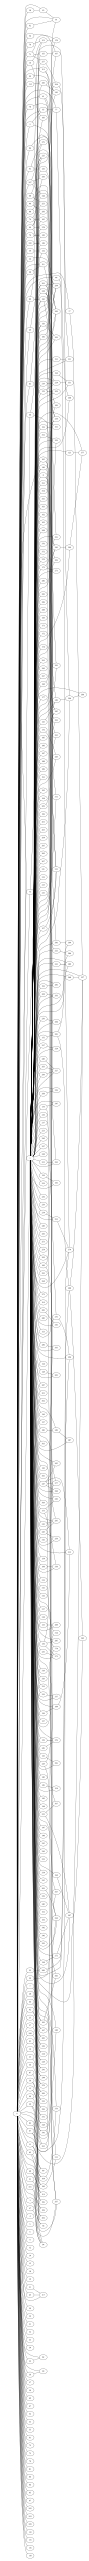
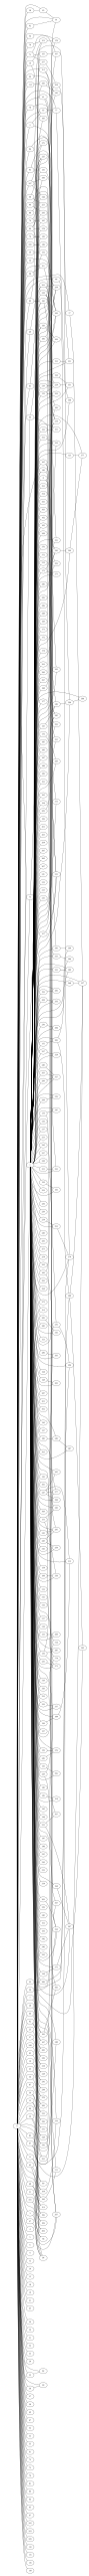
  graph {
    fontname="Liberation Serif"
    rankdir=LR
    node [fontname="Liberation Serif"]
    edge [fontname="Liberation Serif"]
    0
    1
    2
    3
    4
    5
    6
    7
    8
    9
    10
    11
    12
    13
    14
    15
    16
    17
    18
    19
    20
    21
    22
    23
    24
    25
    26
    27
    28
    29
    30
    31
    32
    33
    34
    35
    36
    37
    38
    39
    40
    41
    42
    43
    44
    45
    46
    47
    48
    49
    50
    51
    52
    53
    54
    55
    56
    57
    58
    59
    60
    61
    62
    63
    64
    65
    66
    67
    68
    69
    70
    71
    72
    73
    74
    75
    76
    77
    78
    79
    80
    81
    82
    83
    84
    85
    86
    87
    88
    89
    90
    91
    92
    93
    94
    95
    96
    97
    98
    99
    100
    101
    102
    103
    104
    105
    106
    107
    108
    109
    110
    111
    112
    113
    114
    115
    116
-   117
    118
    119
    120
    121
    122
    123
    124
    125
    126
    127
    128
    129
    130
    131
    132
    133
    134
    135
    136
    137
    138
    139
    140
    141
    142
    143
    144
    145
    146
    147
    148
    149
    150
    151
    152
    153
    154
    155
    156
    157
    158
    159
    160
    161
    162
    163
    164
    165
    166
    167
    168
    169
    170
    171
    172
    173
    174
    175
    176
    177
    178
    179
    180
    181
    182
    183
    184
    185
    186
    187
    188
    189
    190
    191
    192
    193
    194
    195
    196
    197
    198
    199
    200
    201
    202
    203
    204
    205
    206
    207
    208
    209
    210
    211
    212
    213
    214
    215
    216
    217
    218
    219
    220
    221
    222
    223
    224
    225
    226
    227
    228
    229
    230
    231
    232
    233
    234
    235
    236
    237
    238
    239
    240
    241
    242
    243
    244
    245
    246
    247
    248
    249
    250
    251
    252
    253
    254
    255
    256
    257
    258
    259
    260
    261
    262
    263
    264
    265
    266
    267
    268
    269
    270
    271
    272
    273
    n275 [label=774]
    275
    276
    277
    278
    279
    280
    281
    282
    283
    284
    285
    286
    287
    288
    289
    290
    291
    292
    293
    294
    295
    296
    297
    298
    299
    300
    301
    302
    303
    304
    305
    306
    307
    308
    309
    310
    311
    312
    313
    314
    315
    316
    317
    318
    319
    320
    321
    322
    323
    324
    325
    326
    327
    328
    329
    330
    331
    332
    333
    334
-   335
    336
    337
    338
    339
    340
    341
    342
    343
    344
    345
    346
    347
    348
    349
    350
    351
    352
    353
    354
    355
    356
    357
    358
    359
    360
    361
    362
    363
    364
    365
    366
    367
    368
    369
    370
    371
    372
    373
    374
    375
    376
    377
    378
    379
    380
    381
    382
    383
    384
    385
    386
    387
    388
    389
    390
    391
    392
    393
    394
    395
    396
    397
    398
    399
    0 -- 1
    0 -- 2
    0 -- 3
    0 -- 4
    0 -- 5
    0 -- 6
    0 -- 7
    0 -- 8
    0 -- 9
    0 -- 10
    0 -- 11
    0 -- 12
    0 -- 13
    0 -- 14
    0 -- 15
    0 -- 16
    0 -- 17
    0 -- 18
    0 -- 19
    0 -- 20
    0 -- 21
    0 -- 22
    0 -- 23
    0 -- 24
    0 -- 25
    0 -- 26
    0 -- 27
    0 -- 28
    0 -- 29
    0 -- 30
    0 -- 31
    0 -- 32
    0 -- 33
    0 -- 34
    0 -- 35
    0 -- 36
    0 -- 37
    0 -- 38
    0 -- 39
    0 -- 40
    0 -- 41
    0 -- 42
    0 -- 43
    0 -- 44
    0 -- 45
    0 -- 46
    0 -- 47
    0 -- 48
    0 -- 49
    0 -- 50
    0 -- 51
    0 -- 52
    0 -- 53
    0 -- 54
    0 -- 55
    0 -- 56
    0 -- 57
    0 -- 58
    0 -- 59
    0 -- 60
    0 -- 61
    0 -- 62
    0 -- 63
    0 -- 64
    0 -- 65
    0 -- 66
    0 -- 67
    0 -- 68
    0 -- 69
    0 -- 70
    0 -- 71
    0 -- 72
    0 -- 73
    0 -- 74
    0 -- 75
    0 -- 76
    0 -- 77
    0 -- 78
    0 -- 79
    0 -- 80
    0 -- 81
    0 -- 82
    0 -- 83
    0 -- 84
    0 -- 85
    0 -- 86
    0 -- 87
    0 -- 88
    0 -- 89
    0 -- 90
    0 -- 91
    0 -- 92
    0 -- 93
    0 -- 94
    0 -- 95
    0 -- 96
    0 -- 97
    0 -- 98
    0 -- 99
    0 -- 100
    0 -- 101
    0 -- 102
    0 -- 103
    0 -- 104
    0 -- 105
    0 -- 106
    0 -- 107
    0 -- 108
    0 -- 109
    0 -- 110
    0 -- 111
    0 -- 112
    0 -- 113
    0 -- 114
    0 -- 115
    0 -- 116
-   0 -- 117
    0 -- 118
    1 -- 119
    1 -- 120
    1 -- 121
    1 -- 122
    1 -- 123
    1 -- 124
    1 -- 125
    1 -- 126
    1 -- 127
    1 -- 128
    1 -- 129
    1 -- 130
    1 -- 131
    1 -- 132
    1 -- 133
    1 -- 134
    1 -- 135
    1 -- 136
    1 -- 137
    1 -- 138
    1 -- 139
    1 -- 140
    1 -- 141
    1 -- 142
    1 -- 143
    1 -- 144
    1 -- 145
    1 -- 146
    1 -- 147
    1 -- 148
    1 -- 149
    1 -- 150
    1 -- 151
    1 -- 152
    1 -- 153
    1 -- 154
    1 -- 155
    1 -- 156
    1 -- 157
    1 -- 158
    1 -- 159
    1 -- 160
    1 -- 161
    1 -- 162
    1 -- 163
    1 -- 164
    1 -- 165
    1 -- 166
    1 -- 167
    1 -- 168
    1 -- 169
    1 -- 170
    1 -- 171
    1 -- 172
    1 -- 173
    1 -- 174
    1 -- 175
    1 -- 176
    1 -- 177
    1 -- 178
    1 -- 179
    1 -- 180
    1 -- 181
    1 -- 182
    1 -- 183
    1 -- 184
    1 -- 185
    1 -- 186
    1 -- 187
    1 -- 188
    1 -- 189
    1 -- 190
    1 -- 191
    1 -- 192
    1 -- 193
    1 -- 194
    1 -- 195
    1 -- 196
    1 -- 197
    1 -- 198
    1 -- 199
    1 -- 200
    1 -- 201
    1 -- 202
    1 -- 203
    1 -- 204
    1 -- 205
    1 -- 206
    1 -- 207
    1 -- 208
    1 -- 209
    1 -- 210
    1 -- 211
    1 -- 212
    1 -- 213
    1 -- 214
    1 -- 215
    1 -- 216
    1 -- 217
    1 -- 218
    1 -- 219
    1 -- 220
    1 -- 221
    1 -- 222
    1 -- 223
    1 -- 224
    1 -- 225
    1 -- 226
    1 -- 227
    1 -- 228
    1 -- 229
    1 -- 230
    1 -- 231
    1 -- 232
    1 -- 233
    1 -- 234
    1 -- 235
    1 -- 236
    1 -- 237
    1 -- 238
    1 -- 239
    1 -- 240
    1 -- 241
    1 -- 242
    1 -- 243
    1 -- 244
    1 -- 245
    1 -- 246
    1 -- 247
    1 -- 248
    1 -- 249
    1 -- 250
    1 -- 251
    1 -- 252
    1 -- 253
    1 -- 254
    1 -- 255
    1 -- 256
    1 -- 257
    1 -- 258
    1 -- 259
    1 -- 260
    1 -- 261
    1 -- 262
    1 -- 263
    1 -- 264
    1 -- 265
    1 -- 266
    1 -- 267
    1 -- 268
    1 -- 269
    1 -- 270
    1 -- 271
    1 -- 272
    1 -- 273
    1 -- n275
    1 -- 275
    1 -- 276
    1 -- 277
    1 -- 278
    1 -- 279
    1 -- 280
    1 -- 281
    1 -- 282
    1 -- 283
    1 -- 284
    1 -- 285
    1 -- 286
    1 -- 287
    1 -- 288
    1 -- 289
    1 -- 290
    1 -- 291
    1 -- 292
    1 -- 293
    1 -- 294
    1 -- 295
    1 -- 296
    1 -- 297
    1 -- 298
    1 -- 299
    1 -- 300
    1 -- 301
    1 -- 302
    1 -- 303
    1 -- 304
    1 -- 305
    1 -- 306
    1 -- 307
    1 -- 308
    1 -- 309
    1 -- 310
    1 -- 311
    1 -- 312
    1 -- 313
    1 -- 314
    1 -- 315
    1 -- 316
    1 -- 317
    1 -- 318
    1 -- 319
    1 -- 320
    1 -- 321
    1 -- 322
    1 -- 323
    1 -- 324
    1 -- 325
    1 -- 326
    1 -- 327
    1 -- 328
    1 -- 329
    1 -- 330
    1 -- 331
    1 -- 332
    1 -- 333
    1 -- 334
-   1 -- 335
    1 -- 336
    1 -- 337
    1 -- 338
    1 -- 339
    1 -- 340
    1 -- 341
    1 -- 342
    1 -- 343
    1 -- 344
    1 -- 345
    1 -- 346
    1 -- 347
    1 -- 348
    1 -- 349
    1 -- 350
    1 -- 351
    1 -- 352
    1 -- 353
    1 -- 354
    1 -- 355
    1 -- 356
    1 -- 357
    1 -- 358
    1 -- 359
    1 -- 360
    1 -- 361
    1 -- 362
    1 -- 363
    1 -- 364
    1 -- 365
    1 -- 366
    1 -- 367
    1 -- 368
    1 -- 369
    1 -- 370
    1 -- 371
    1 -- 372
    1 -- 373
    1 -- 374
    1 -- 375
    1 -- 376
    1 -- 377
    1 -- 378
    1 -- 379
    1 -- 380
    1 -- 381
    1 -- 382
    1 -- 383
    1 -- 384
    1 -- 385
    1 -- 386
    1 -- 387
    1 -- 388
    1 -- 389
    1 -- 390
    1 -- 391
    1 -- 392
    1 -- 393
    1 -- 394
    1 -- 395
    1 -- 396
    1 -- 397
    1 -- 398
    1 -- 399
    2 -- 65
    2 -- 278
    3 -- 94
    7 -- 181
    8 -- 295
    8 -- 333
    10 -- 282
    11 -- 106
    11 -- 196
    13 -- 341
    13 -- 357
    16 -- 151
    16 -- 183
    17 -- 357
    20 -- 80
    20 -- 359
-   21 -- 117
    22 -- 289
    23 -- 322
    24 -- 385
    25 -- 218
    26 -- 277
    27 -- 94
    28 -- 197
    35 -- 82
    36 -- 69
    38 -- 63
    41 -- 382
    41 -- 385
    42 -- 58
    42 -- 195
    43 -- 279
    44 -- 374
-   45 -- 117
    46 -- 291
    48 -- 94
    48 -- 202
    49 -- 220
    49 -- 266
    50 -- 366
    51 -- 267
    54 -- 167
    56 -- 296
    56 -- 328
    57 -- 241
    59 -- 132
    60 -- 200
    62 -- 91
    63 -- 91
    64 -- 382
    65 -- 77
    66 -- 120
    66 -- 362
    67 -- 112
    67 -- 261
    68 -- 224
    68 -- 253
    70 -- 165
    70 -- 225
    71 -- 155
    71 -- 178
    71 -- 257
    75 -- 149
    76 -- 142
    77 -- 308
    78 -- 255
    79 -- 151
    83 -- 160
    84 -- 220
    85 -- 104
    87 -- 375
    88 -- 349
    89 -- 91
    89 -- 160
    92 -- 214
    92 -- 329
    93 -- 135
    93 -- 275
    96 -- 225
    96 -- 238
    96 -- 358
    96 -- 378
    98 -- 111
    99 -- 358
    100 -- 146
    101 -- 267
    104 -- 379
    105 -- 242
    105 -- 333
    107 -- 344
    107 -- 364
    107 -- 399
    108 -- 244
    111 -- 278
    113 -- 294
    113 -- 343
    114 -- 260
    120 -- 392
    122 -- 150
    123 -- 377
    125 -- 349
    128 -- 281
    129 -- 184
    131 -- 242
    131 -- 338
    132 -- 182
    133 -- 298
    135 -- 294
    136 -- 285
    136 -- 371
    136 -- 382
    138 -- 272
    139 -- 276
    141 -- 395
    145 -- 154
    149 -- 390
    151 -- 178
    153 -- 331
    155 -- 167
    157 -- 333
    158 -- 351
    159 -- 161
    160 -- 222
    164 -- 297
    166 -- 278
    166 -- 314
    168 -- 220
    170 -- 224
    170 -- 259
    173 -- 255
    173 -- 271
    175 -- 265
    176 -- 269
    179 -- 270
    179 -- 347
    180 -- 249
    181 -- 300
    184 -- 313
    190 -- 294
    192 -- 290
    196 -- 311
    198 -- 338
    208 -- 356
    209 -- 385
    210 -- 295
    219 -- 224
    220 -- 360
    222 -- 284
    223 -- 389
    224 -- 351
    229 -- 267
    229 -- n275
    230 -- 384
    231 -- 362
    233 -- 297
    233 -- 307
    234 -- 252
    235 -- 371
    237 -- 324
    238 -- 292
    238 -- 361
    238 -- 373
    240 -- 327
    243 -- 258
    243 -- 295
    245 -- 276
    247 -- 277
    247 -- 313
    247 -- 365
    247 -- 398
    248 -- 357
    249 -- 387
    252 -- 374
    257 -- 304
    260 -- 343
    261 -- 367
    263 -- 327
    265 -- 288
    265 -- 389
    268 -- 336
    270 -- 296
    272 -- 297
    283 -- 330
    286 -- 393
    288 -- 345
    288 -- 357
    289 -- 374
    291 -- 294
    291 -- 306
    291 -- 381
    293 -- 358
    299 -- 327
    304 -- 331
    323 -- 337
    341 -- 348
    349 -- 364
    352 -- 359
    360 -- 377
    364 -- 369
    390 -- 394
  }
